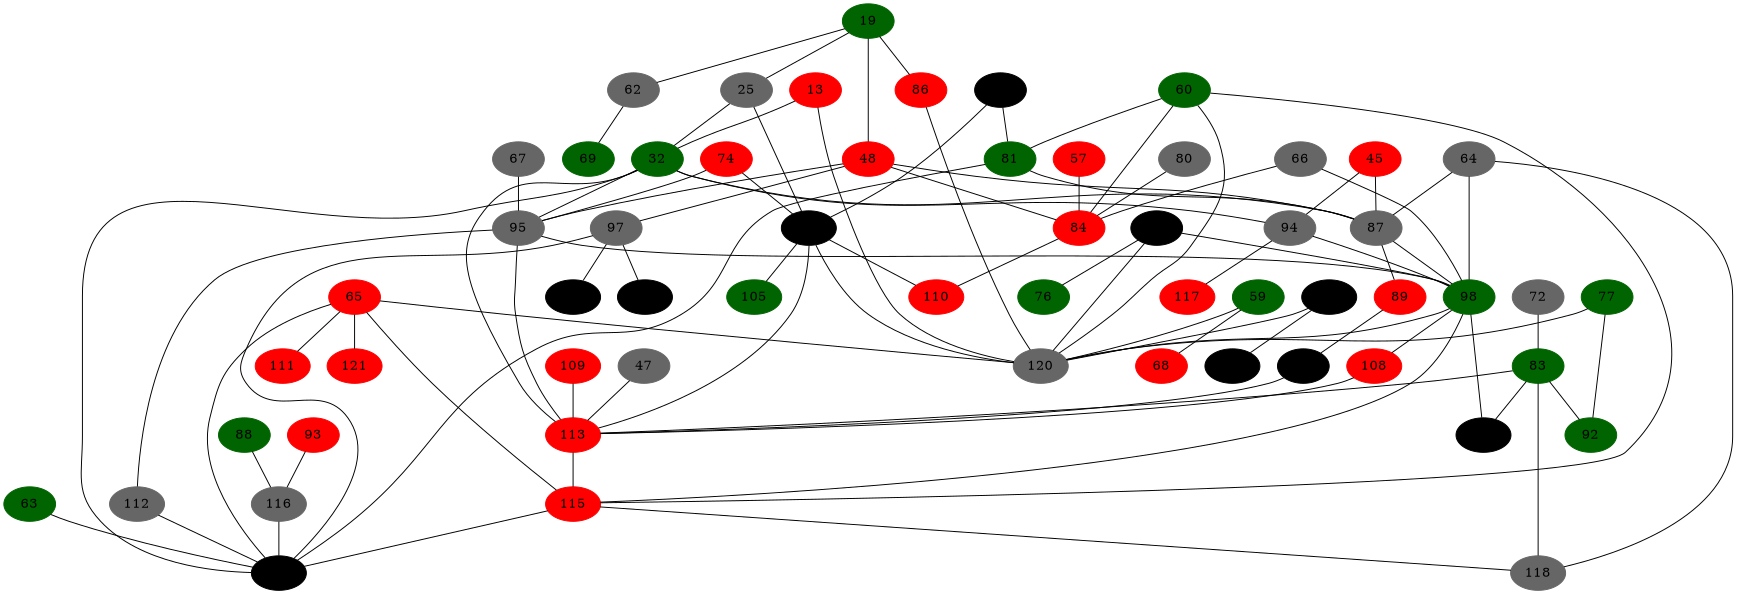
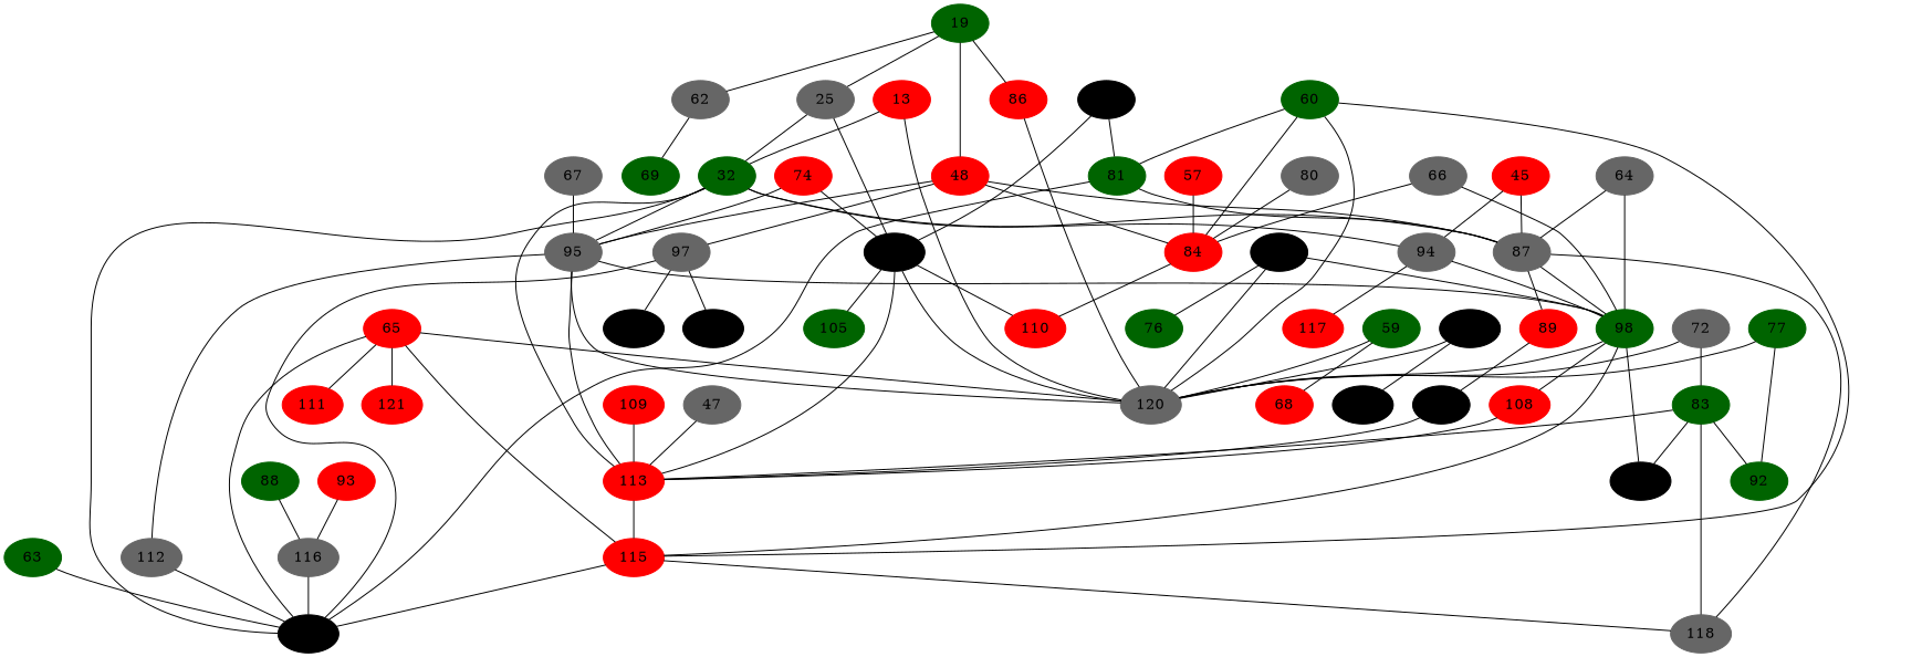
  graph {
    node [color=red style=filled]
    32 [color=darkgreen super="+1+2"]
    87 [color=gray40 super="+54"]
    94 [color=gray40 super="+9"]
    95 [color=gray40 super="+53+37+35+39+70+78"]
    113 [super="+71+79+91+102"]
    119 [color=black super="+8+17+73"]
    13
    120 [color=gray40 super="+16+26+42"]
    19 [color=darkgreen]
    25 [color=gray40]
    48 [super="+10"]
    62 [color=gray40]
    86 [super="+82"]
    100 [color=black super="+31"]
    84 [super="+11"]
    97 [color=gray40 super="+90"]
    69 [color=darkgreen]
    110
    105 [color=darkgreen]
    98 [color=darkgreen super="+75+27"]
    118 [color=gray40 super="+21"]
    89
    117
    112 [color=gray40]
    115 [super="+85+55"]
    45 [super="+40"]
    47 [color=gray40]
    107 [color=black]
    114 [color=black]
    57
    58 [color=black]
    81 [color=darkgreen]
    59 [color=darkgreen]
    68
    60 [color=darkgreen super="+34"]
    61 [color=black super="+28"]
    76 [color=darkgreen]
    101 [color=black]
    108
    63 [color=darkgreen]
    64 [color=gray40]
    65 [super="+29+52"]
    111
    121
    66 [color=gray40]
    67 [color=gray40]
    72 [color=gray40 super="+20+49"]
    83 [color=darkgreen super="+22+33+50"]
    92 [color=darkgreen]
    74
    77 [color=darkgreen]
    80 [color=gray40]
    99 [color=black]
    116 [color=gray40 super="+43"]
    88 [color=darkgreen]
    93
    103 [color=black]
    104 [color=black]
    109 [super="+51"]
    32 -- 87
    32 -- 94 [weight=2]
    32 -- 95 [weight=2]
    32 -- 113 [weight=2]
    32 -- 119
    87 -- 98 [weight=2]
-   64 -- 118
+   87 -- 118
    87 -- 89
    94 -- 98 [weight=2]
    94 -- 117
    95 -- 113 [weight=4]
+   95 -- 120 [weight=3]
    95 -- 98
    95 -- 112
    113 -- 115
    13 -- 32
    13 -- 120
    19 -- 25
    19 -- 48
    19 -- 62
    19 -- 86 [weight=2]
    25 -- 32
    25 -- 100
    48 -- 87 [weight=2]
    48 -- 95 [weight=3]
    48 -- 84 [weight=2]
    48 -- 97
    62 -- 69
    86 -- 120
    100 -- 113 [weight=2]
    100 -- 120
    100 -- 110
    100 -- 105
    84 -- 110
    97 -- 119
    97 -- 107
    97 -- 114
    98 -- 120
    98 -- 115 [weight=2]
    98 -- 101
    98 -- 108
    89 -- 99
    112 -- 119
    115 -- 119 [weight=2]
    115 -- 118
    45 -- 87
    45 -- 94
    47 -- 113
    57 -- 84
    58 -- 100
    58 -- 81
    81 -- 87
    81 -- 119 [weight=2]
    59 -- 120
    59 -- 68
    60 -- 120
    60 -- 84
    60 -- 115
    60 -- 81
    61 -- 120
    61 -- 98 [weight=2]
    61 -- 76
    108 -- 113
    63 -- 119
    64 -- 87
    64 -- 98
    65 -- 119 [weight=2]
    65 -- 120
    65 -- 115 [weight=2]
    65 -- 111
    65 -- 121
    66 -- 84
    66 -- 98
    67 -- 95
+   72 -- 120
    72 -- 83
    83 -- 113
    83 -- 118 [weight=2]
    83 -- 101
    83 -- 92
    74 -- 95
    74 -- 100
    77 -- 120
    77 -- 92
    80 -- 84
    99 -- 113
    116 -- 119
    88 -- 116
    93 -- 116
    103 -- 120
    103 -- 104
    109 -- 113
  }
